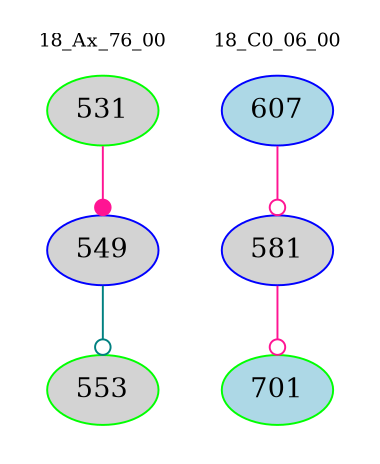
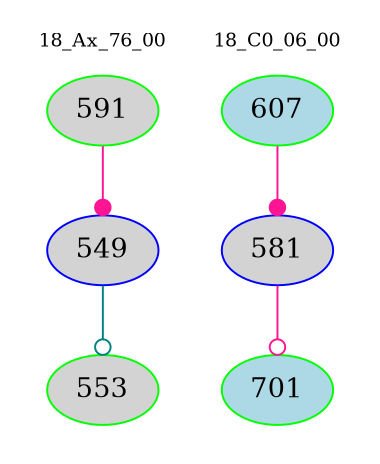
  digraph {
    node [color=green fillcolor=lightgrey style=filled]
    edge [arrowhead=dot color=deeppink]
-   n1 [label=531]
+   n1 [label=591]
    n2 [color=blue label=549]
    n3 [label=553]
-   n4 [color=blue fillcolor=lightblue label=607]
+   n4 [fillcolor=lightblue label=607]
    n5 [color=blue label=581]
    n6 [fillcolor=lightblue label=701]
    subgraph cluster_1 {
      color=white
      fontsize=10
      label="18_Ax_76_00"
      n1
      n2
      n3
    }
    subgraph cluster_2 {
      color=white
      fontsize=10
      label="18_C0_06_00"
      n4
      n5
      n6
    }
    n1 -> n2
    n2 -> n3 [arrowhead=odot color=teal]
-   n4 -> n5 [arrowhead=odot]
+   n4 -> n5
    n5 -> n6 [arrowhead=odot]
  }
